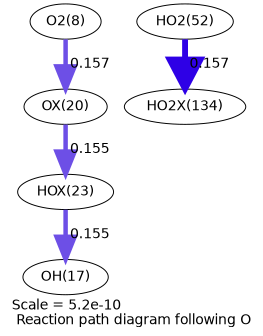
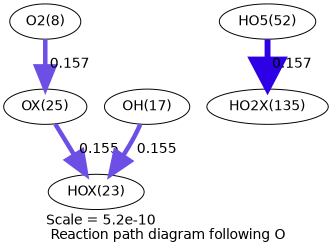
  digraph {
    fontname=Helvetica
    label="Scale = 5.2e-10\l Reaction path diagram following O"
    node [fontname=Helvetica]
    edge [arrowsize=2.3 color="0.7, 0.655, 0.9" fontname=Helvetica penwidth=4.59]
    n1 [label="O2(8)"]
-   n2 [label="OX(20)"]
+   n2 [label="OX(25)"]
    n3 [label="HOX(23)"]
    n4 [label="OH(17)"]
-   n5 [label="HO2(52)"]
-   n6 [label="HO2X(134)"]
+   n5 [label="HO5(52)"]
+   n6 [label="HO2X(135)"]
    n1 -> n2 [color="0.7, 0.657, 0.9" label=" 0.157" penwidth=4.6]
    n2 -> n3 [label=" 0.155"]
-   n3 -> n4 [label=" 0.155"]
+   n4 -> n3 [label=" 0.155"]
    n5 -> n6 [arrowsize=3 color="0.7, 1.5, 0.9" label=" 0.157" penwidth=6]
  }
